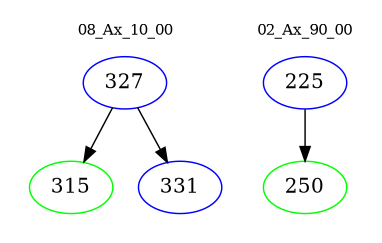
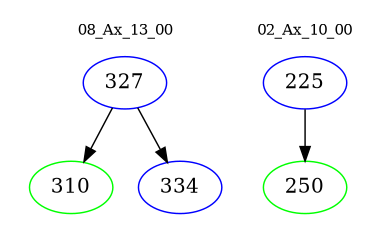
  digraph {
    node [color=blue]
    edge [color=black]
    n1 [label=327]
-   n2 [color=green label=315]
-   n3 [label=331]
+   n2 [color=green label=310]
+   n3 [label=334]
    n4 [label=225]
    n5 [color=green label=250]
    subgraph cluster_1 {
      color=white
      fontsize=10
-     label="08_Ax_10_00"
+     label="08_Ax_13_00"
      n1
      n2
      n3
    }
    subgraph cluster_2 {
      color=white
      fontsize=10
-     label="02_Ax_90_00"
+     label="02_Ax_10_00"
      n4
      n5
    }
    n1 -> n2
    n1 -> n3
    n4 -> n5
  }
